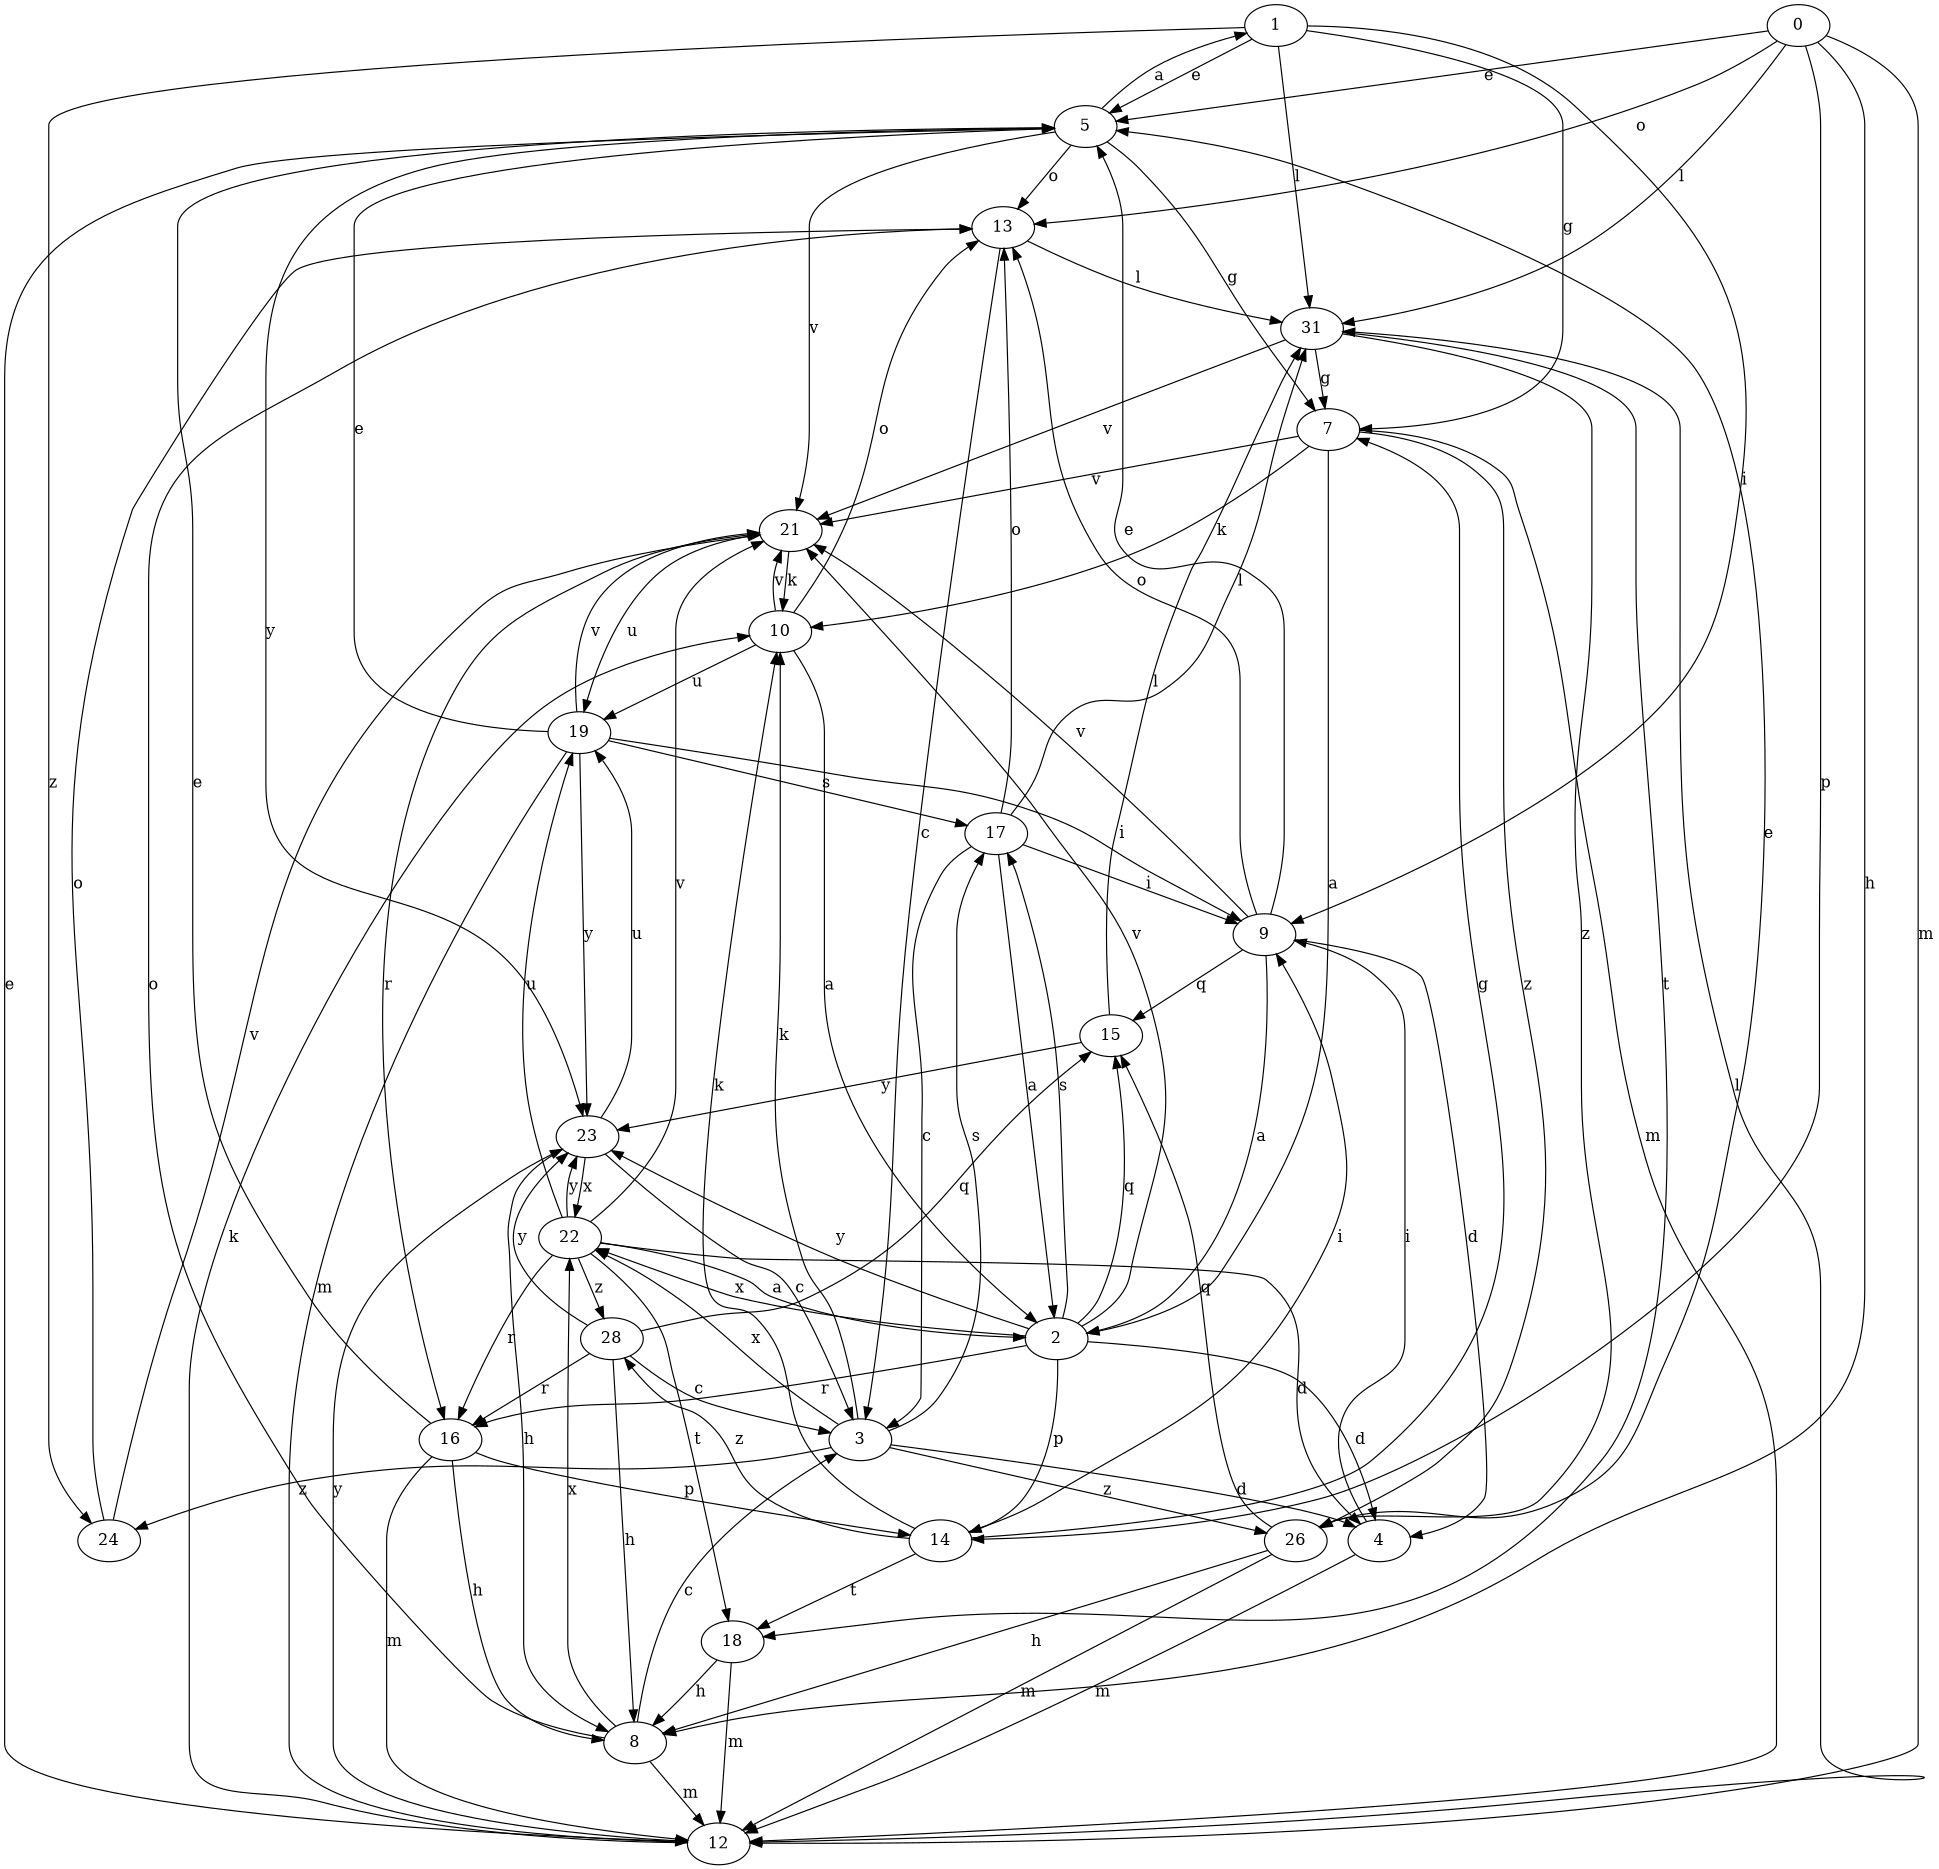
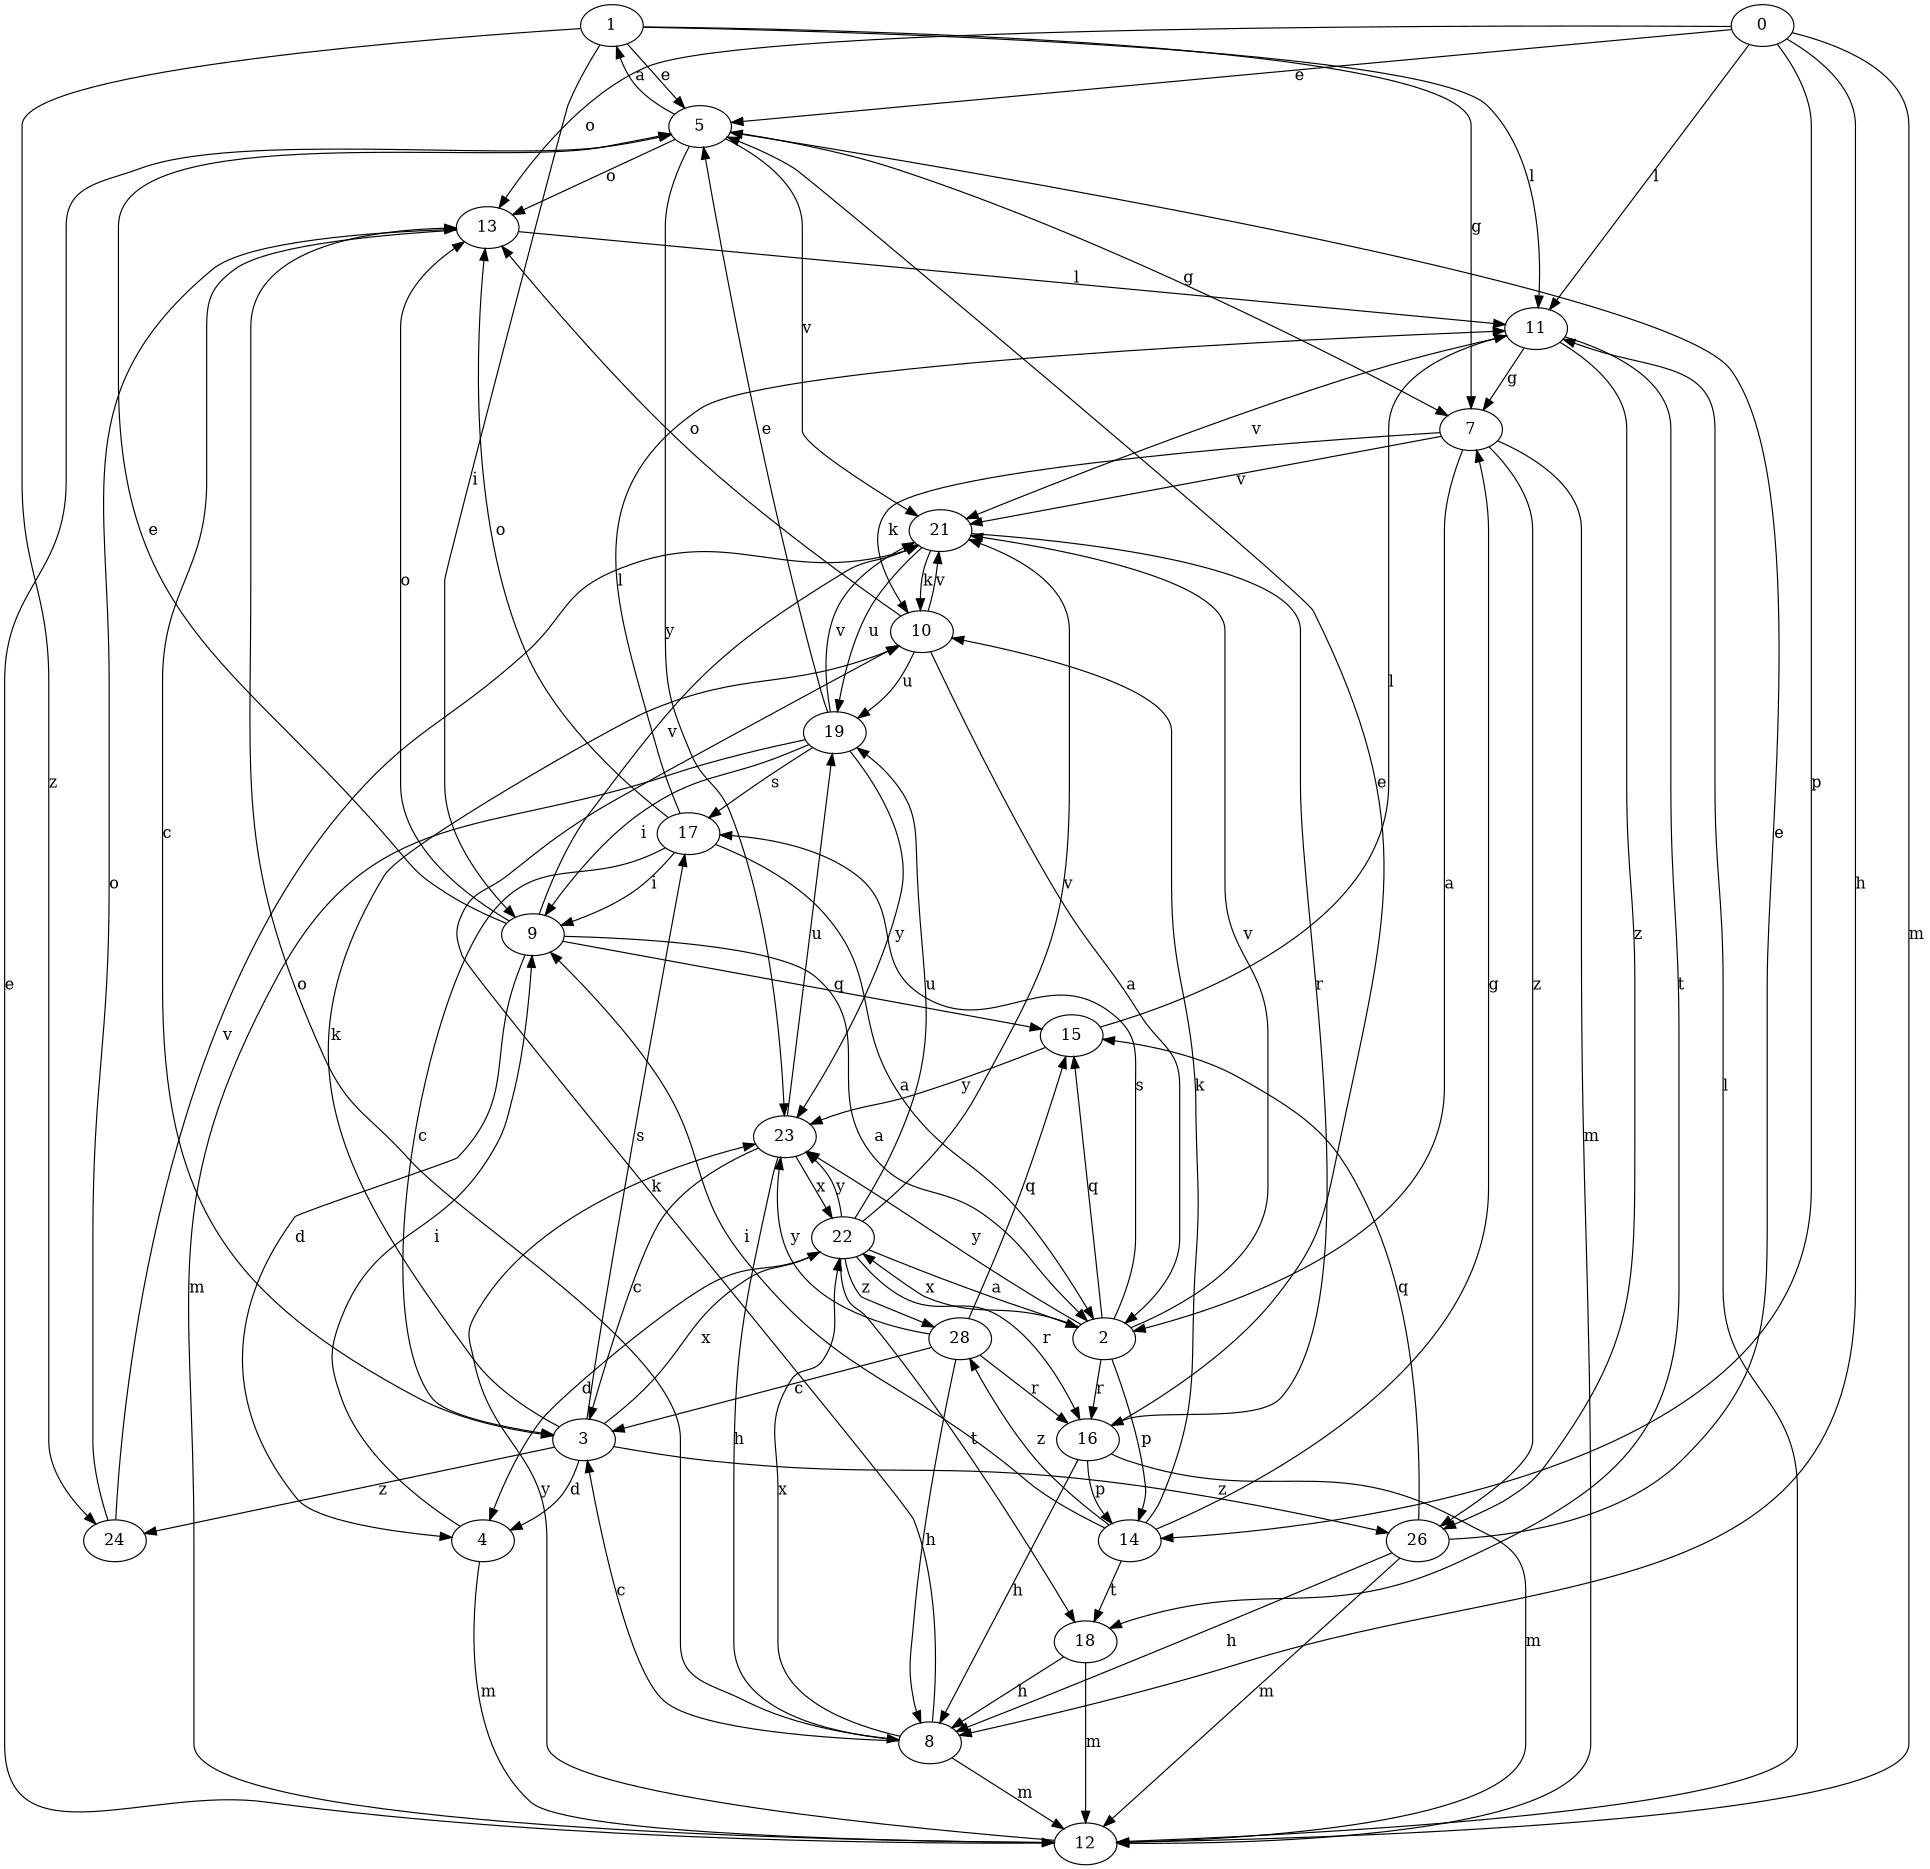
  strict digraph {
    1
    5
    7
    9
-   11 [label=31]
+   11
    24
    21
    23
    13
    2
    10
    26
    12
    4
    15
    18
    14
    16
    17
    22
    28
    8
    3
    19
    0
    1 -> 5 [label=e]
    1 -> 7 [label=g]
    1 -> 9 [label=i]
    1 -> 11 [label=l]
    1 -> 24 [label=z]
    5 -> 1 [label=a]
    5 -> 7 [label=g]
    5 -> 21 [label=v]
    5 -> 23 [label=y]
    5 -> 13 [label=o]
    7 -> 21 [label=v]
    7 -> 2 [label=a]
    7 -> 10 [label=k]
    7 -> 26 [label=z]
    7 -> 12 [label=m]
    9 -> 5 [label=e]
    9 -> 21 [label=v]
    9 -> 13 [label=o]
    9 -> 2 [label=a]
    9 -> 4 [label=d]
    9 -> 15 [label=q]
    11 -> 7 [label=g]
    11 -> 21 [label=v]
    11 -> 26 [label=z]
    11 -> 18 [label=t]
    24 -> 21 [label=v]
    24 -> 13 [label=o]
    21 -> 10 [label=k]
    21 -> 16 [label=r]
    21 -> 19 [label=u]
    23 -> 22 [label=x]
    23 -> 8 [label=h]
    23 -> 3 [label=c]
    23 -> 19 [label=u]
    13 -> 11 [label=l]
    13 -> 3 [label=c]
    2 -> 21 [label=v]
    2 -> 23 [label=y]
-   2 -> 4 [label=d]
    2 -> 15 [label=q]
    2 -> 14 [label=p]
    2 -> 16 [label=r]
    2 -> 17 [label=s]
    2 -> 22 [label=x]
    10 -> 21 [label=v]
    10 -> 13 [label=o]
    10 -> 2 [label=a]
    10 -> 19 [label=u]
    26 -> 5 [label=e]
    26 -> 12 [label=m]
    26 -> 15 [label=q]
    26 -> 8 [label=h]
    12 -> 5 [label=e]
    12 -> 11 [label=l]
    12 -> 23 [label=y]
-   12 -> 10 [label=k]
+   8 -> 10 [label=k]
    4 -> 9 [label=i]
    4 -> 12 [label=m]
    15 -> 11 [label=l]
    15 -> 23 [label=y]
    18 -> 12 [label=m]
    18 -> 8 [label=h]
    14 -> 7 [label=g]
    14 -> 9 [label=i]
    14 -> 10 [label=k]
    14 -> 18 [label=t]
    14 -> 28 [label=z]
    16 -> 5 [label=e]
    16 -> 12 [label=m]
    16 -> 14 [label=p]
    16 -> 8 [label=h]
    17 -> 9 [label=i]
    17 -> 11 [label=l]
    17 -> 13 [label=o]
    17 -> 2 [label=a]
    17 -> 3 [label=c]
    22 -> 21 [label=v]
    22 -> 23 [label=y]
    22 -> 2 [label=a]
    22 -> 4 [label=d]
    22 -> 18 [label=t]
    22 -> 16 [label=r]
    22 -> 28 [label=z]
    22 -> 19 [label=u]
    28 -> 23 [label=y]
    28 -> 15 [label=q]
    28 -> 16 [label=r]
    28 -> 8 [label=h]
    28 -> 3 [label=c]
    8 -> 13 [label=o]
    8 -> 12 [label=m]
    8 -> 22 [label=x]
    8 -> 3 [label=c]
    3 -> 24 [label=z]
    3 -> 10 [label=k]
    3 -> 26 [label=z]
    3 -> 4 [label=d]
    3 -> 17 [label=s]
    3 -> 22 [label=x]
    19 -> 5 [label=e]
    19 -> 9 [label=i]
    19 -> 21 [label=v]
    19 -> 23 [label=y]
    19 -> 12 [label=m]
    19 -> 17 [label=s]
    0 -> 5 [label=e]
    0 -> 11 [label=l]
    0 -> 13 [label=o]
    0 -> 12 [label=m]
    0 -> 14 [label=p]
    0 -> 8 [label=h]
  }
